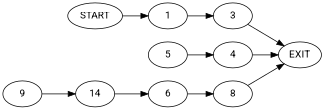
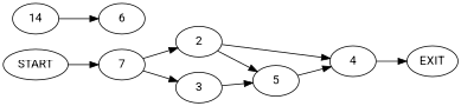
  digraph {
    fontname=Roboto
    rankdir=LR
    node [fontname=Roboto]
    edge [fontname=Roboto]
    n1 [label=START]
-   1
+   1 [label=7]
+   2
    3
    n5 [label=EXIT]
    4
    5
    6
-   8
    n10 [label=14]
-   9
    n1 -> 1
+   1 -> 2
    1 -> 3
-   3 -> n5
+   2 -> 4
+   2 -> 5
+   3 -> 5
    4 -> n5
    5 -> 4
-   6 -> 8
-   8 -> n5
    n10 -> 6
-   9 -> n10
  }
